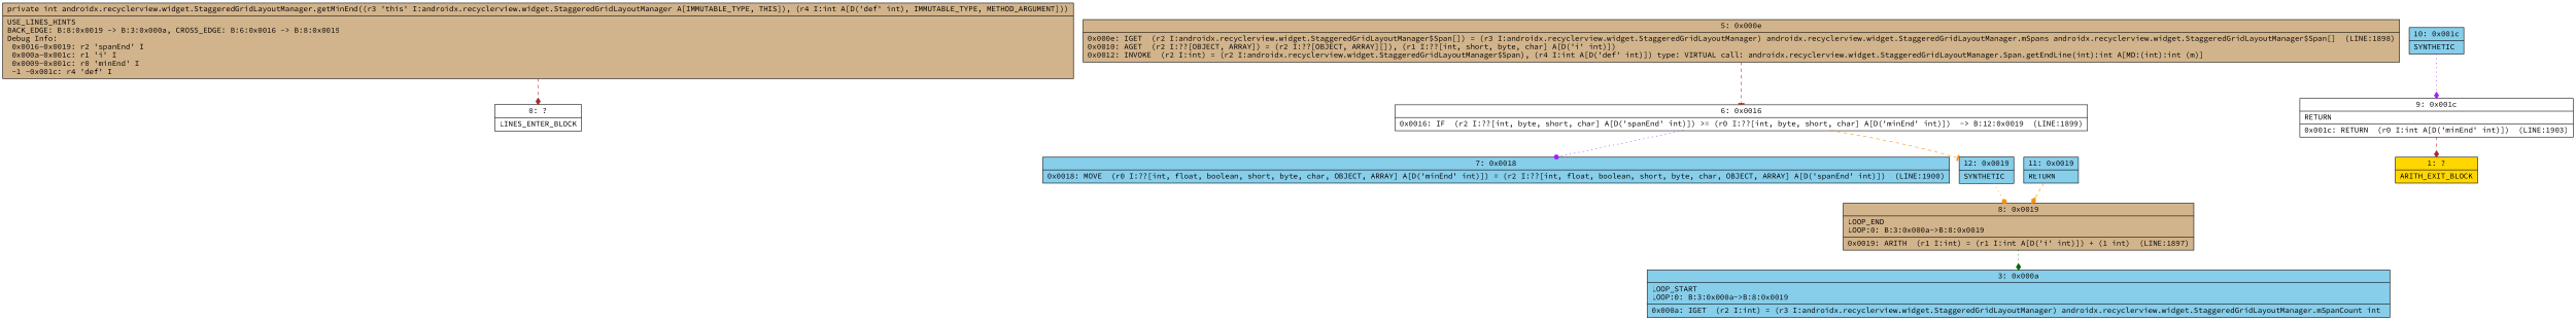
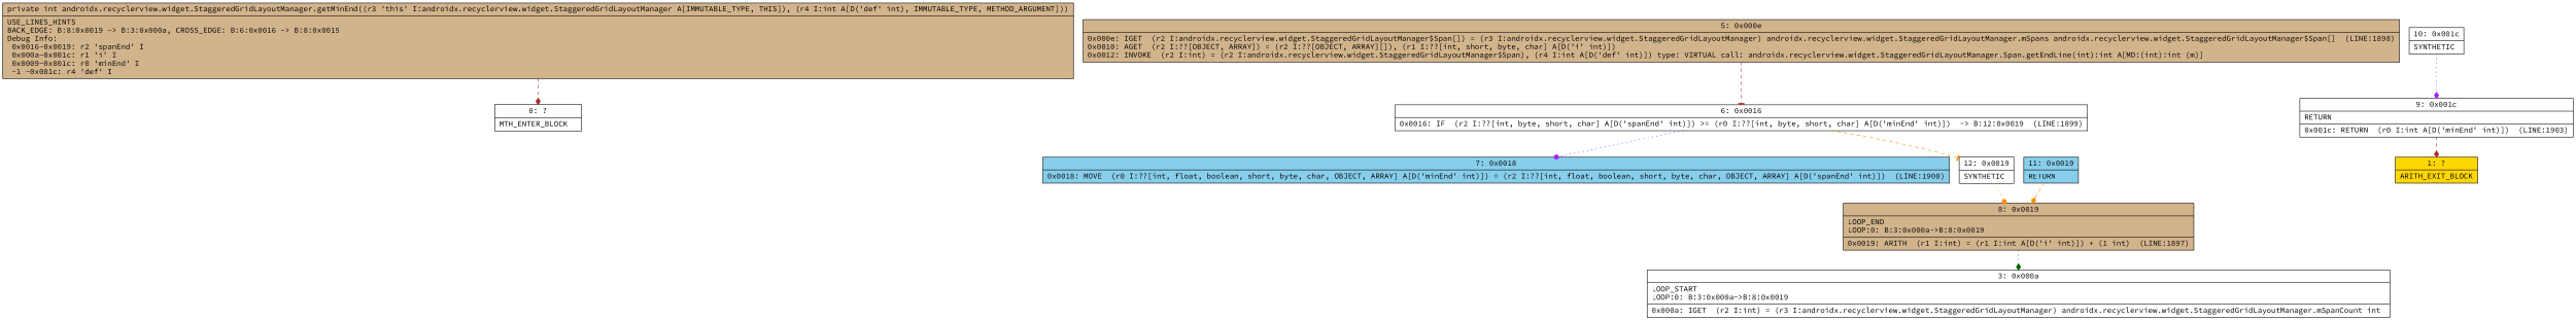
  digraph {
    fontname="Source Code Pro"
    node [fillcolor=white fontname="Source Code Pro" shape=record style=filled]
    edge [arrowhead=diamond color=brown fontname="Source Code Pro" style=dashed]
-   n1 [label="{0\:\ ?|LINES_ENTER_BLOCK\l}"]
-   n2 [fillcolor=skyblue label="{3\:\ 0x000a|LOOP_START\lLOOP:0: B:3:0x000a\-\>B:8:0x0019\l|0x000a: IGET  (r2 I:int) = (r3 I:androidx.recyclerview.widget.StaggeredGridLayoutManager) androidx.recyclerview.widget.StaggeredGridLayoutManager.mSpanCount int \l}"]
+   n1 [label="{0\:\ ?|MTH_ENTER_BLOCK\l}"]
+   n2 [label="{3\:\ 0x000a|LOOP_START\lLOOP:0: B:3:0x000a\-\>B:8:0x0019\l|0x000a: IGET  (r2 I:int) = (r3 I:androidx.recyclerview.widget.StaggeredGridLayoutManager) androidx.recyclerview.widget.StaggeredGridLayoutManager.mSpanCount int \l}"]
    n3 [fillcolor=tan label="{5\:\ 0x000e|0x000e: IGET  (r2 I:androidx.recyclerview.widget.StaggeredGridLayoutManager$Span[]) = (r3 I:androidx.recyclerview.widget.StaggeredGridLayoutManager) androidx.recyclerview.widget.StaggeredGridLayoutManager.mSpans androidx.recyclerview.widget.StaggeredGridLayoutManager$Span[]  (LINE:1898)\l0x0010: AGET  (r2 I:??[OBJECT, ARRAY]) = (r2 I:??[OBJECT, ARRAY][]), (r1 I:??[int, short, byte, char] A[D('i' int)]) \l0x0012: INVOKE  (r2 I:int) = (r2 I:androidx.recyclerview.widget.StaggeredGridLayoutManager$Span), (r4 I:int A[D('def' int)]) type: VIRTUAL call: androidx.recyclerview.widget.StaggeredGridLayoutManager.Span.getEndLine(int):int A[MD:(int):int (m)]\l}"]
    n4 [label="{6\:\ 0x0016|0x0016: IF  (r2 I:??[int, byte, short, char] A[D('spanEnd' int)]) \>= (r0 I:??[int, byte, short, char] A[D('minEnd' int)])  \-\> B:12:0x0019  (LINE:1899)\l}"]
-   n5 [fillcolor=skyblue label="{10\:\ 0x001c|SYNTHETIC\l}"]
+   n5 [label="{10\:\ 0x001c|SYNTHETIC\l}"]
    n6 [label="{9\:\ 0x001c|RETURN\l|0x001c: RETURN  (r0 I:int A[D('minEnd' int)])  (LINE:1903)\l}"]
    n7 [fillcolor=skyblue label="{7\:\ 0x0018|0x0018: MOVE  (r0 I:??[int, float, boolean, short, byte, char, OBJECT, ARRAY] A[D('minEnd' int)]) = (r2 I:??[int, float, boolean, short, byte, char, OBJECT, ARRAY] A[D('spanEnd' int)])  (LINE:1900)\l}"]
-   n8 [fillcolor=skyblue label="{12\:\ 0x0019|SYNTHETIC\l}"]
+   n8 [label="{12\:\ 0x0019|SYNTHETIC\l}"]
    n9 [fillcolor=tan label="{8\:\ 0x0019|LOOP_END\lLOOP:0: B:3:0x000a\-\>B:8:0x0019\l|0x0019: ARITH  (r1 I:int) = (r1 I:int A[D('i' int)]) + (1 int)  (LINE:1897)\l}"]
    n10 [fillcolor=skyblue label="{11\:\ 0x0019|RETURN\l}"]
    n11 [fillcolor=gold label="{1\:\ ?|ARITH_EXIT_BLOCK\l}"]
    n12 [fillcolor=tan label="{private int androidx.recyclerview.widget.StaggeredGridLayoutManager.getMinEnd((r3 'this' I:androidx.recyclerview.widget.StaggeredGridLayoutManager A[IMMUTABLE_TYPE, THIS]), (r4 I:int A[D('def' int), IMMUTABLE_TYPE, METHOD_ARGUMENT]))  | USE_LINES_HINTS\lBACK_EDGE: B:8:0x0019 \-\> B:3:0x000a, CROSS_EDGE: B:6:0x0016 \-\> B:8:0x0019\lDebug Info:\l  0x0016\-0x0019: r2 'spanEnd' I\l  0x000a\-0x001c: r1 'i' I\l  0x0009\-0x001c: r0 'minEnd' I\l  \-1 \-0x001c: r4 'def' I\l}"]
    n3 -> n4 [arrowhead=tee]
    n4 -> n7 [arrowhead=dot color=purple style=dotted]
    n4 -> n8 [arrowhead=tee color=darkorange]
    n5 -> n6 [color=purple style=dotted]
    n6 -> n11
    n8 -> n9 [arrowhead=dot color=darkorange style=dotted]
    n9 -> n2 [color=darkgreen style=dotted]
    n10 -> n9 [color=darkorange]
    n12 -> n1
  }
